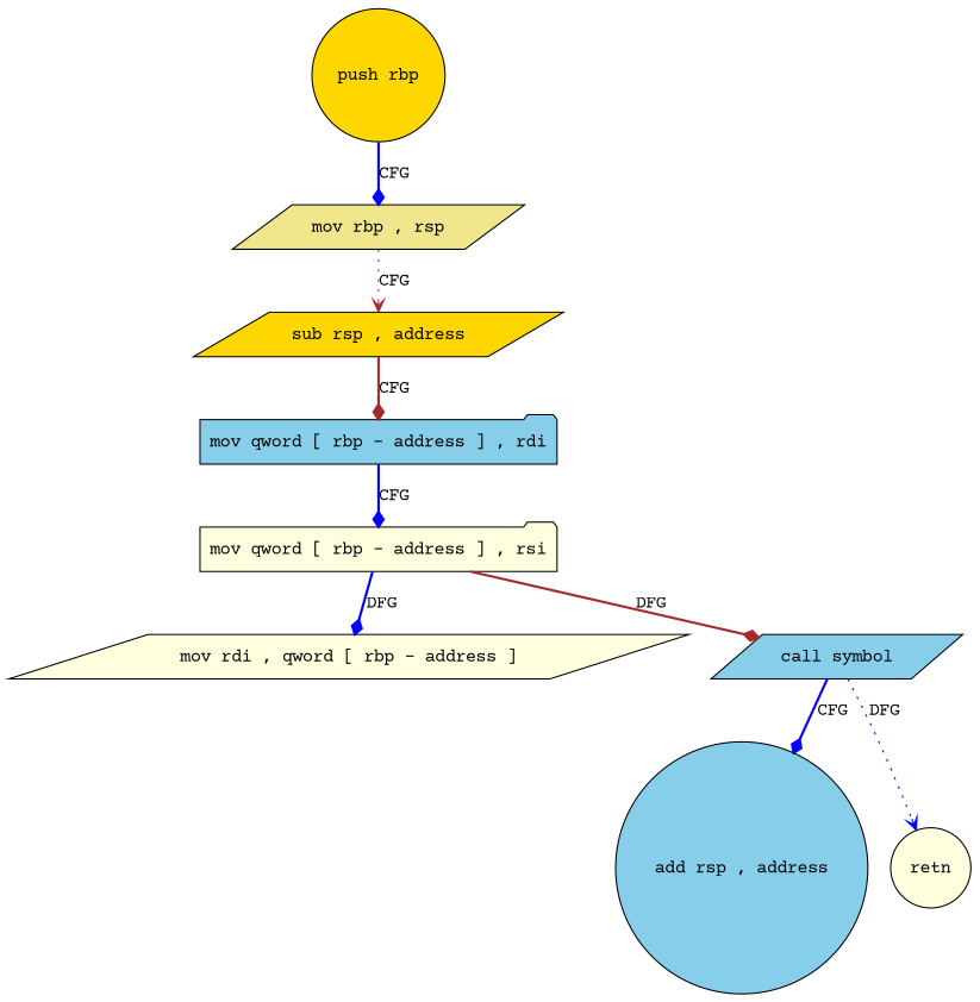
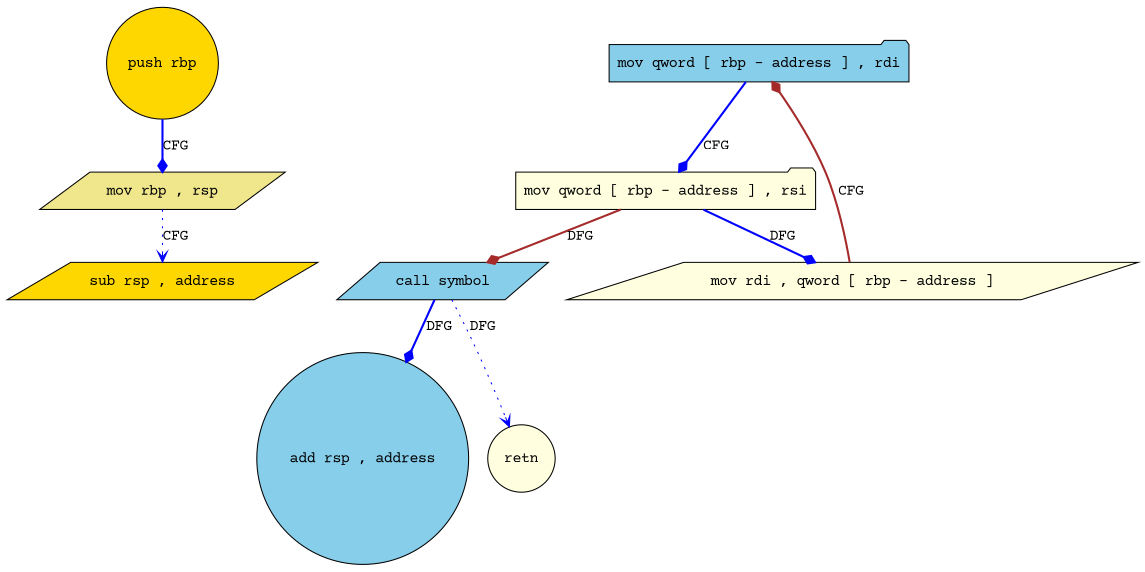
  digraph {
    fontname="Courier Prime"
    node [fillcolor=skyblue fontname="Courier Prime" shape=parallelogram style=filled]
    edge [arrowhead=diamond color=blue fontname="Courier Prime" style=bold]
    n1 [fillcolor=gold label="push rbp" shape=circle]
    n2 [fillcolor=khaki label="mov rbp , rsp"]
    n3 [fillcolor=gold label="sub rsp , address"]
    n4 [label="mov qword [ rbp - address ] , rdi" shape=folder]
    n5 [fillcolor=lightyellow label="mov qword [ rbp - address ] , rsi" shape=folder]
    n6 [fillcolor=lightyellow label="mov rdi , qword [ rbp - address ]"]
    n7 [label="call symbol"]
    n8 [label="add rsp , address" shape=circle]
    n9 [fillcolor=lightyellow label=retn shape=circle]
    n1 -> n2 [label=CFG]
-   n2 -> n3 [arrowhead=vee color=brown label=CFG style=dotted]
-   n3 -> n4 [color=brown label=CFG]
+   n2 -> n3 [arrowhead=vee label=CFG style=dotted]
+   n6 -> n4 [color=brown label=CFG]
    n4 -> n5 [label=CFG]
    n5 -> n6 [label=DFG]
    n5 -> n7 [color=brown label=DFG]
-   n7 -> n8 [label=CFG]
+   n7 -> n8 [label=DFG]
    n7 -> n9 [arrowhead=vee label=DFG style=dotted]
  }
